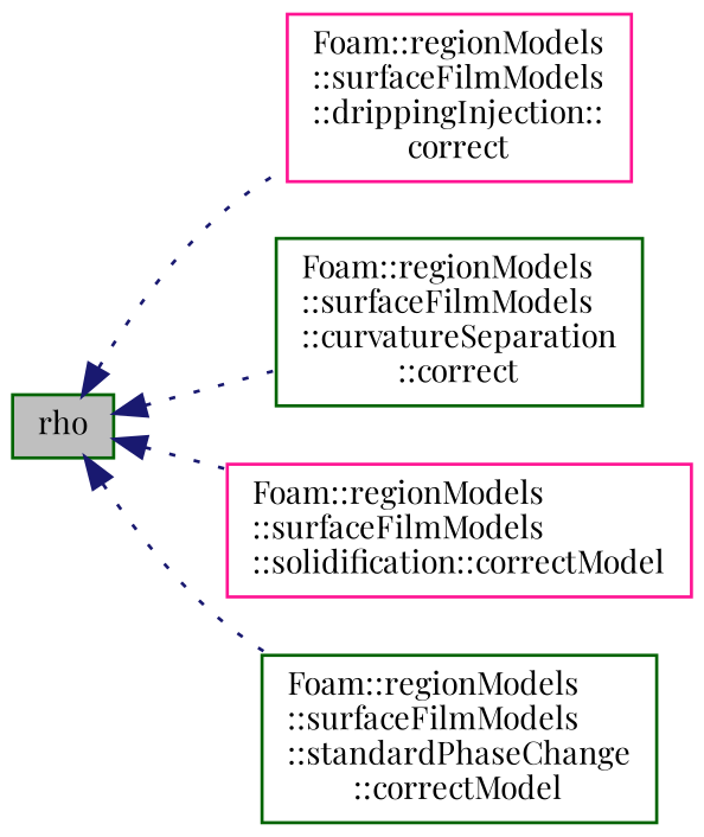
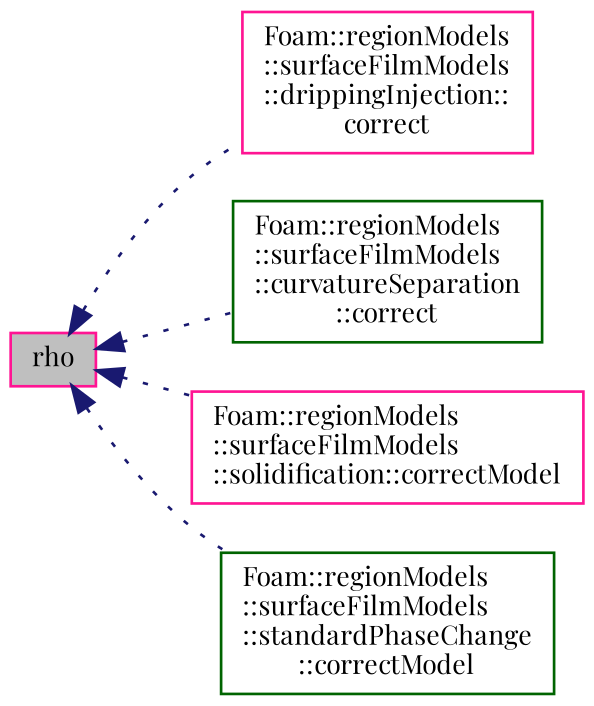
  digraph {
    rankdir=LR
    fontname="Playfair Display"
    node [color=deeppink fontname="Playfair Display" fontsize=10 shape=record]
    edge [color=midnightblue dir=back fontname="Playfair Display" fontsize=10 labelfontname=FreeSans labelfontsize=10 style=dotted]
-   n1 [color=darkgreen fillcolor=grey75 fontcolor=black height=0.2 label=rho style=filled width=0.4]
+   n1 [fillcolor=grey75 fontcolor=black height=0.2 label=rho style=filled width=0.4]
    n2 [height=0.2 label="Foam::regionModels\l::surfaceFilmModels\l::drippingInjection::\lcorrect" width=0.4]
    n3 [color=darkgreen height=0.2 label="Foam::regionModels\l::surfaceFilmModels\l::curvatureSeparation\l::correct" width=0.4]
    n4 [height=0.2 label="Foam::regionModels\l::surfaceFilmModels\l::solidification::correctModel" width=0.4]
    n5 [color=darkgreen height=0.2 label="Foam::regionModels\l::surfaceFilmModels\l::standardPhaseChange\l::correctModel" width=0.4]
    n1 -> n2
    n1 -> n3
    n1 -> n4
    n1 -> n5
  }
